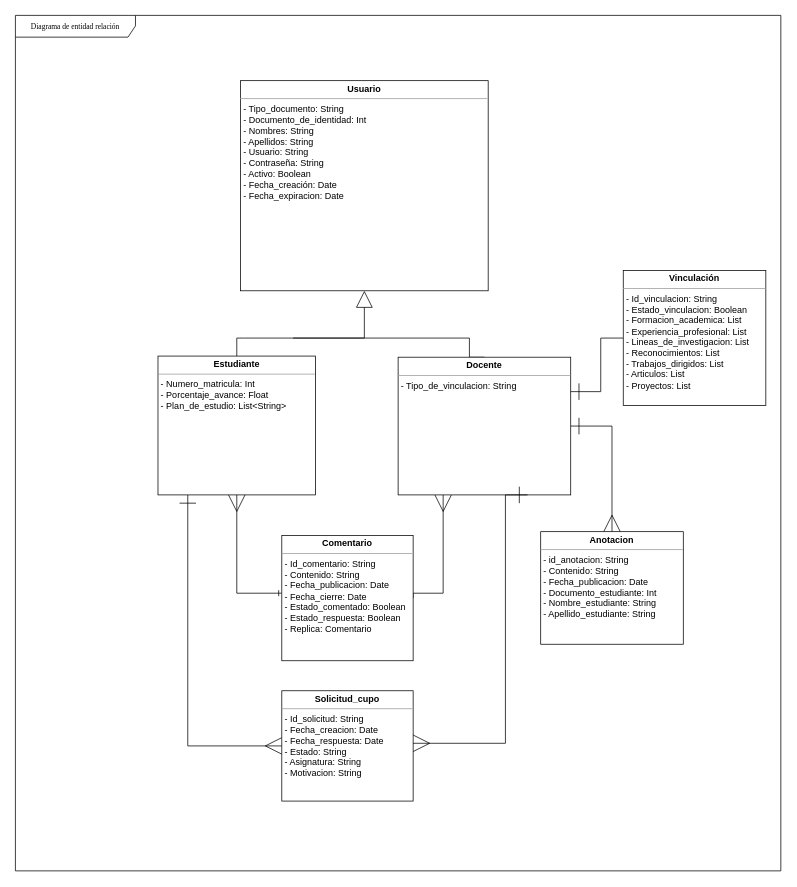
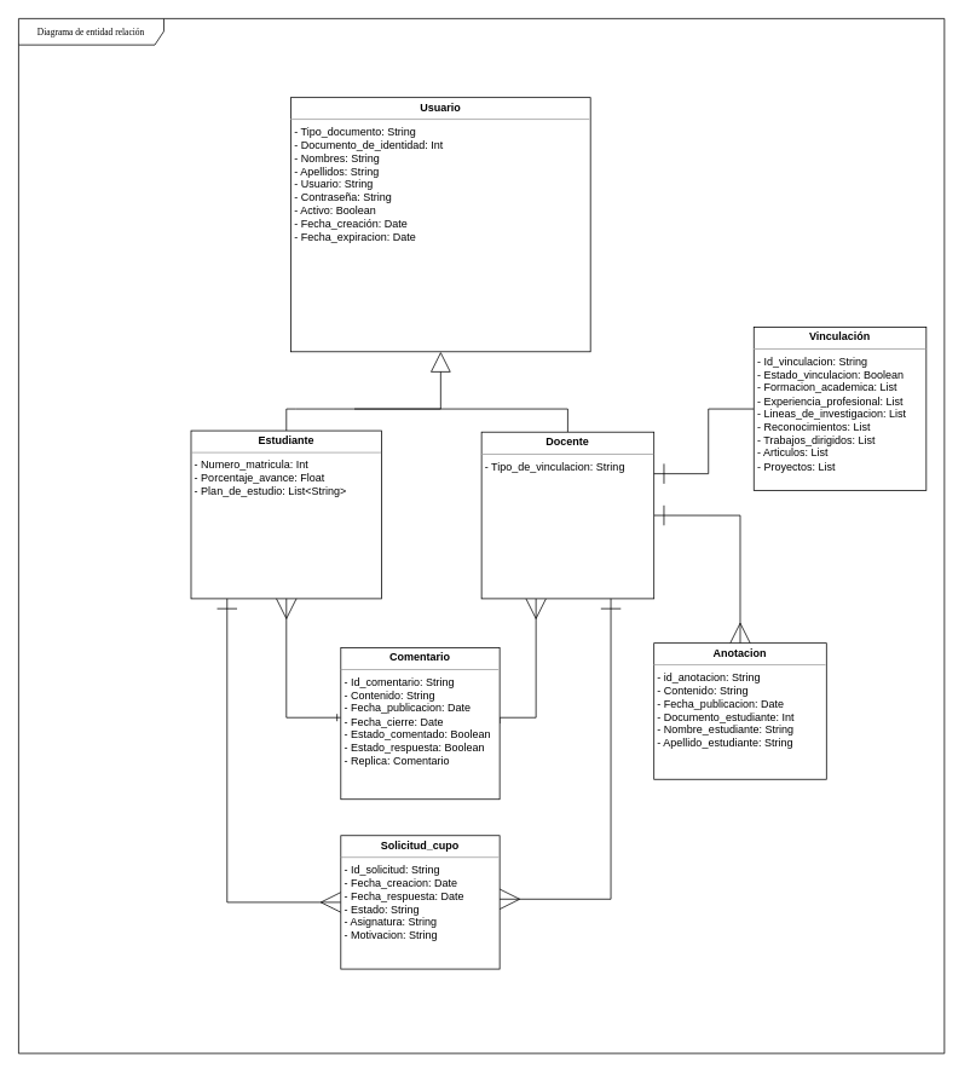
  <mxCell id="0" />
  <mxCell id="1" parent="0" />
  <mxCell id="2" value="Diagrama de entidad relación" style="shape=umlFrame;whiteSpace=wrap;html=1;rounded=0;shadow=0;comic=0;labelBackgroundColor=none;strokeWidth=1;fontFamily=Verdana;fontSize=10;align=center;width=160;height=29;" vertex="1" parent="1"><mxGeometry x="20" y="20" width="1020" height="1140" as="geometry" /></mxCell>
  <mxCell id="3" value="&lt;p style=&quot;margin: 0px ; margin-top: 4px ; text-align: center&quot;&gt;&lt;b&gt;Usuario&lt;/b&gt;&lt;/p&gt;&lt;hr size=&quot;1&quot;&gt;&lt;p style=&quot;margin: 0px ; margin-left: 4px&quot;&gt;- Tipo_documento: String&lt;/p&gt;&lt;p style=&quot;margin: 0px ; margin-left: 4px&quot;&gt;- Documento_de_identidad: Int&lt;/p&gt;&lt;p style=&quot;margin: 0px ; margin-left: 4px&quot;&gt;- Nombres: String&lt;/p&gt;&lt;p style=&quot;margin: 0px ; margin-left: 4px&quot;&gt;- Apellidos: String&lt;/p&gt;&lt;p style=&quot;margin: 0px ; margin-left: 4px&quot;&gt;- Usuario: String&lt;/p&gt;&lt;p style=&quot;margin: 0px ; margin-left: 4px&quot;&gt;- Contraseña: String&lt;/p&gt;&lt;p style=&quot;margin: 0px ; margin-left: 4px&quot;&gt;- Activo: Boolean&lt;/p&gt;&lt;p style=&quot;margin: 0px ; margin-left: 4px&quot;&gt;- Fecha_creación: Date&lt;/p&gt;&lt;p style=&quot;margin: 0px ; margin-left: 4px&quot;&gt;- Fecha_expiracion: Date&lt;/p&gt;&lt;p style=&quot;margin: 0px ; margin-left: 4px&quot;&gt;&lt;br&gt;&lt;/p&gt;&lt;p style=&quot;margin: 0px ; margin-left: 4px&quot;&gt;&lt;br&gt;&lt;/p&gt;&lt;p style=&quot;margin: 0px ; margin-left: 4px&quot;&gt;&lt;br&gt;&lt;/p&gt;&lt;p style=&quot;margin: 0px ; margin-left: 4px&quot;&gt;&lt;br&gt;&lt;/p&gt;" style="verticalAlign=top;align=left;overflow=fill;fontSize=12;fontFamily=Helvetica;html=1;rounded=0;shadow=0;comic=0;labelBackgroundColor=none;strokeWidth=1" vertex="1" parent="1"><mxGeometry x="320" y="107" width="330" height="280" as="geometry" /></mxCell>
  <mxCell id="4" style="edgeStyle=orthogonalEdgeStyle;rounded=0;orthogonalLoop=1;jettySize=auto;html=1;entryX=0.5;entryY=1;entryDx=0;entryDy=0;endArrow=block;endFill=0;startSize=12;exitX=0.5;exitY=0;exitDx=0;exitDy=0;endSize=20;" edge="1" parent="1" source="6" target="3"><mxGeometry relative="1" as="geometry"><Array as="points"><mxPoint x="325" y="450" /><mxPoint x="495" y="450" /></Array></mxGeometry></mxCell>
  <mxCell id="5" style="edgeStyle=orthogonalEdgeStyle;rounded=0;orthogonalLoop=1;jettySize=auto;html=1;endArrow=ERmany;endFill=0;entryX=0;entryY=0.5;entryDx=0;entryDy=0;startSize=20;endSize=20;startArrow=ERone;startFill=0;exitX=0.189;exitY=1;exitDx=0;exitDy=0;exitPerimeter=0;" edge="1" parent="1" source="6" target="17"><mxGeometry relative="1" as="geometry"><Array as="points"><mxPoint x="250" y="994" /></Array><mxPoint x="360" y="993" as="targetPoint" /><mxPoint x="250" y="670" as="sourcePoint" /></mxGeometry></mxCell>
  <mxCell id="6" value="&lt;p style=&quot;margin: 0px ; margin-top: 4px ; text-align: center&quot;&gt;&lt;b&gt;Estudiante&lt;/b&gt;&lt;/p&gt;&lt;hr size=&quot;1&quot;&gt;&lt;p style=&quot;margin: 0px ; margin-left: 4px&quot;&gt;- Numero_matricula: Int&lt;span&gt;&amp;nbsp;&lt;/span&gt;&lt;/p&gt;&lt;p style=&quot;margin: 0px ; margin-left: 4px&quot;&gt;- Porcentaje_avance: Float&lt;/p&gt;&lt;p style=&quot;margin: 0px ; margin-left: 4px&quot;&gt;- Plan_de_estudio: List&amp;lt;String&amp;gt;&lt;/p&gt;&lt;p style=&quot;margin: 0px ; margin-left: 4px&quot;&gt;&lt;br&gt;&lt;/p&gt;&lt;p style=&quot;margin: 0px ; margin-left: 4px&quot;&gt;&lt;br&gt;&lt;/p&gt;&lt;p style=&quot;margin: 0px ; margin-left: 4px&quot;&gt;&lt;br&gt;&lt;/p&gt;&lt;p style=&quot;margin: 0px ; margin-left: 4px&quot;&gt;&lt;br&gt;&lt;/p&gt;&lt;p style=&quot;margin: 0px ; margin-left: 4px&quot;&gt;&lt;br&gt;&lt;/p&gt;&lt;p style=&quot;margin: 0px ; margin-left: 4px&quot;&gt;&lt;br&gt;&lt;/p&gt;" style="verticalAlign=top;align=left;overflow=fill;fontSize=12;fontFamily=Helvetica;html=1;rounded=0;shadow=0;comic=0;labelBackgroundColor=none;strokeWidth=1" vertex="1" parent="1"><mxGeometry x="210" y="474" width="210" height="185" as="geometry" /></mxCell>
  <mxCell id="7" style="edgeStyle=orthogonalEdgeStyle;rounded=0;orthogonalLoop=1;jettySize=auto;html=1;exitX=0.5;exitY=0;exitDx=0;exitDy=0;endArrow=none;endFill=0;" edge="1" parent="1" source="11"><mxGeometry relative="1" as="geometry"><mxPoint x="390" y="450" as="targetPoint" /><Array as="points"><mxPoint x="625" y="450" /></Array></mxGeometry></mxCell>
  <mxCell id="8" style="edgeStyle=orthogonalEdgeStyle;rounded=0;orthogonalLoop=1;jettySize=auto;html=1;exitX=1;exitY=0.5;exitDx=0;exitDy=0;entryX=0.5;entryY=0;entryDx=0;entryDy=0;endArrow=ERmany;endFill=0;startArrow=ERone;startFill=0;startSize=20;endSize=20;" edge="1" parent="1" source="11" target="14"><mxGeometry relative="1" as="geometry"><Array as="points"><mxPoint x="815" y="567" /></Array></mxGeometry></mxCell>
  <mxCell id="9" style="edgeStyle=orthogonalEdgeStyle;rounded=0;orthogonalLoop=1;jettySize=auto;html=1;entryX=1;entryY=0.5;entryDx=0;entryDy=0;endArrow=none;endFill=0;startArrow=ERmany;startFill=0;endSize=11;startSize=20;" edge="1" parent="1" source="11" target="13"><mxGeometry relative="1" as="geometry"><Array as="points"><mxPoint x="590" y="790" /><mxPoint x="550" y="790" /></Array></mxGeometry></mxCell>
  <mxCell id="10" value="1" style="edgeLabel;html=1;align=center;verticalAlign=middle;resizable=0;points=[];" vertex="1" connectable="0" parent="9"><mxGeometry x="-0.901" relative="1" as="geometry"><mxPoint x="-55" y="151" as="offset" /></mxGeometry></mxCell>
- <mxCell id="11" value="&lt;p style=&quot;margin: 0px ; margin-top: 4px ; text-align: center&quot;&gt;&lt;b&gt;Docente&lt;/b&gt;&lt;/p&gt;&lt;hr size=&quot;1&quot;&gt;&lt;p style=&quot;margin: 0px ; margin-left: 4px&quot;&gt;- Tipo_de_vinculacion: String&lt;/p&gt;&lt;p style=&quot;margin: 0px ; margin-left: 4px&quot;&gt;&lt;br&gt;&lt;/p&gt;&lt;p style=&quot;margin: 0px ; margin-left: 4px&quot;&gt;&lt;br&gt;&lt;/p&gt;&lt;p style=&quot;margin: 0px ; margin-left: 4px&quot;&gt;&lt;br&gt;&lt;/p&gt;&lt;p style=&quot;margin: 0px ; margin-left: 4px&quot;&gt;&lt;br&gt;&lt;/p&gt;&lt;p style=&quot;margin: 0px ; margin-left: 4px&quot;&gt;&lt;br&gt;&lt;/p&gt;" style="verticalAlign=top;align=left;overflow=fill;fontSize=12;fontFamily=Helvetica;html=1;rounded=0;shadow=0;comic=0;labelBackgroundColor=none;strokeWidth=1" vertex="1" parent="1"><mxGeometry x="530" y="475.5" width="230" height="183.5" as="geometry" /></mxCell>
+ <mxCell id="11" value="&lt;p style=&quot;margin: 0px ; margin-top: 4px ; text-align: center&quot;&gt;&lt;b&gt;Docente&lt;/b&gt;&lt;/p&gt;&lt;hr size=&quot;1&quot;&gt;&lt;p style=&quot;margin: 0px ; margin-left: 4px&quot;&gt;- Tipo_de_vinculacion: String&lt;/p&gt;&lt;p style=&quot;margin: 0px ; margin-left: 4px&quot;&gt;&lt;br&gt;&lt;/p&gt;&lt;p style=&quot;margin: 0px ; margin-left: 4px&quot;&gt;&lt;br&gt;&lt;/p&gt;&lt;p style=&quot;margin: 0px ; margin-left: 4px&quot;&gt;&lt;br&gt;&lt;/p&gt;&lt;p style=&quot;margin: 0px ; margin-left: 4px&quot;&gt;&lt;br&gt;&lt;/p&gt;&lt;p style=&quot;margin: 0px ; margin-left: 4px&quot;&gt;&lt;br&gt;&lt;/p&gt;" style="verticalAlign=top;align=left;overflow=fill;fontSize=12;fontFamily=Helvetica;html=1;rounded=0;shadow=0;comic=0;labelBackgroundColor=none;strokeWidth=1" vertex="1" parent="1"><mxGeometry x="530" y="475.5" width="190" height="183.5" as="geometry" /></mxCell>
  <mxCell id="12" style="edgeStyle=orthogonalEdgeStyle;rounded=0;orthogonalLoop=1;jettySize=auto;html=1;entryX=0.5;entryY=1;entryDx=0;entryDy=0;endArrow=ERmany;endFill=0;endSize=20;startArrow=ERone;startFill=0;exitX=-0.001;exitY=0.461;exitDx=0;exitDy=0;exitPerimeter=0;" edge="1" parent="1" source="13" target="6"><mxGeometry relative="1" as="geometry"><Array as="points"><mxPoint x="315" y="790" /></Array><mxPoint x="370" y="790" as="sourcePoint" /></mxGeometry></mxCell>
  <mxCell id="13" value="&lt;p style=&quot;margin: 0px ; margin-top: 4px ; text-align: center&quot;&gt;&lt;b&gt;Comentario&lt;/b&gt;&lt;/p&gt;&lt;hr size=&quot;1&quot;&gt;&lt;p style=&quot;margin: 0px ; margin-left: 4px&quot;&gt;- Id_comentario: String&lt;/p&gt;&lt;p style=&quot;margin: 0px ; margin-left: 4px&quot;&gt;- Contenido: String&lt;/p&gt;&lt;p style=&quot;margin: 0px ; margin-left: 4px&quot;&gt;- Fecha_publicacion: Date&lt;/p&gt;&lt;p style=&quot;margin: 0px ; margin-left: 4px&quot;&gt;- Fecha_cierre: Date&lt;/p&gt;&lt;p style=&quot;margin: 0px ; margin-left: 4px&quot;&gt;- Estado_comentado: Boolean&lt;/p&gt;&lt;p style=&quot;margin: 0px ; margin-left: 4px&quot;&gt;- Estado_respuesta: Boolean&lt;/p&gt;&lt;p style=&quot;margin: 0px ; margin-left: 4px&quot;&gt;- Replica: Comentario&lt;/p&gt;&lt;p style=&quot;margin: 0px ; margin-left: 4px&quot;&gt;&lt;br&gt;&lt;/p&gt;" style="verticalAlign=top;align=left;overflow=fill;fontSize=12;fontFamily=Helvetica;html=1;rounded=0;shadow=0;comic=0;labelBackgroundColor=none;strokeWidth=1" vertex="1" parent="1"><mxGeometry x="375" y="713" width="175" height="167" as="geometry" /></mxCell>
  <mxCell id="14" value="&lt;p style=&quot;margin: 0px ; margin-top: 4px ; text-align: center&quot;&gt;&lt;b&gt;Anotacion&lt;/b&gt;&lt;/p&gt;&lt;hr size=&quot;1&quot;&gt;&lt;p style=&quot;margin: 0px ; margin-left: 4px&quot;&gt;- id_anotacion: String&lt;/p&gt;&lt;p style=&quot;margin: 0px ; margin-left: 4px&quot;&gt;- Contenido: String&lt;/p&gt;&lt;p style=&quot;margin: 0px ; margin-left: 4px&quot;&gt;- Fecha_publicacion: Date&lt;/p&gt;&lt;p style=&quot;margin: 0px ; margin-left: 4px&quot;&gt;- Documento_estudiante: Int&lt;/p&gt;&lt;p style=&quot;margin: 0px ; margin-left: 4px&quot;&gt;- Nombre_estudiante: String&lt;/p&gt;&lt;p style=&quot;margin: 0px ; margin-left: 4px&quot;&gt;- Apellido_estudiante: String&lt;/p&gt;&lt;p style=&quot;margin: 0px ; margin-left: 4px&quot;&gt;&lt;br&gt;&lt;/p&gt;&lt;p style=&quot;margin: 0px ; margin-left: 4px&quot;&gt;&lt;br&gt;&lt;/p&gt;" style="verticalAlign=top;align=left;overflow=fill;fontSize=12;fontFamily=Helvetica;html=1;rounded=0;shadow=0;comic=0;labelBackgroundColor=none;strokeWidth=1" vertex="1" parent="1"><mxGeometry x="720" y="708" width="190" height="150" as="geometry" /></mxCell>
  <mxCell id="15" style="edgeStyle=orthogonalEdgeStyle;rounded=0;orthogonalLoop=1;jettySize=auto;html=1;exitX=0;exitY=0.5;exitDx=0;exitDy=0;entryX=1;entryY=0.25;entryDx=0;entryDy=0;endArrow=ERone;endFill=0;startArrow=none;startFill=0;endSize=20;" edge="1" parent="1" source="16" target="11"><mxGeometry relative="1" as="geometry" /></mxCell>
  <mxCell id="16" value="&lt;p style=&quot;margin: 0px ; margin-top: 4px ; text-align: center&quot;&gt;&lt;b&gt;Vinculación&lt;/b&gt;&lt;/p&gt;&lt;hr size=&quot;1&quot;&gt;&lt;p style=&quot;margin: 0px ; margin-left: 4px&quot;&gt;- Id_vinculacion: String&lt;/p&gt;&lt;p style=&quot;margin: 0px ; margin-left: 4px&quot;&gt;- Estado_vinculacion: Boolean&lt;/p&gt;&lt;p style=&quot;margin: 0px ; margin-left: 4px&quot;&gt;- Formacion_academica: List&lt;/p&gt;&lt;p style=&quot;margin: 0px ; margin-left: 4px&quot;&gt;- Experiencia_profesional: List&lt;/p&gt;&lt;p style=&quot;margin: 0px ; margin-left: 4px&quot;&gt;- Lineas_de_investigacion: List&lt;/p&gt;&lt;p style=&quot;margin: 0px ; margin-left: 4px&quot;&gt;- Reconocimientos: List&lt;/p&gt;&lt;p style=&quot;margin: 0px ; margin-left: 4px&quot;&gt;- Trabajos_dirigidos: List&lt;/p&gt;&lt;p style=&quot;margin: 0px ; margin-left: 4px&quot;&gt;- Articulos: List&lt;/p&gt;&lt;p style=&quot;margin: 0px ; margin-left: 4px&quot;&gt;- Proyectos: List&lt;/p&gt;&lt;p style=&quot;margin: 0px ; margin-left: 4px&quot;&gt;&lt;br&gt;&lt;/p&gt;" style="verticalAlign=top;align=left;overflow=fill;fontSize=12;fontFamily=Helvetica;html=1;rounded=0;shadow=0;comic=0;labelBackgroundColor=none;strokeWidth=1" vertex="1" parent="1"><mxGeometry x="830" y="360" width="190" height="180" as="geometry" /></mxCell>
  <mxCell id="17" value="&lt;p style=&quot;margin: 0px ; margin-top: 4px ; text-align: center&quot;&gt;&lt;b&gt;Solicitud_cupo&lt;/b&gt;&lt;/p&gt;&lt;hr size=&quot;1&quot;&gt;&lt;p style=&quot;margin: 0px ; margin-left: 4px&quot;&gt;- Id_solicitud: String&lt;/p&gt;&lt;p style=&quot;margin: 0px ; margin-left: 4px&quot;&gt;- Fecha_creacion: Date&lt;/p&gt;&lt;p style=&quot;margin: 0px ; margin-left: 4px&quot;&gt;- Fecha_respuesta: Date&lt;/p&gt;&lt;p style=&quot;margin: 0px ; margin-left: 4px&quot;&gt;- Estado: String&lt;/p&gt;&lt;p style=&quot;margin: 0px ; margin-left: 4px&quot;&gt;- Asignatura: String&lt;/p&gt;&lt;p style=&quot;margin: 0px ; margin-left: 4px&quot;&gt;- Motivacion: String&lt;/p&gt;&lt;p style=&quot;margin: 0px ; margin-left: 4px&quot;&gt;&lt;br&gt;&lt;/p&gt;&lt;p style=&quot;margin: 0px ; margin-left: 4px&quot;&gt;&lt;br&gt;&lt;/p&gt;&lt;hr size=&quot;1&quot;&gt;&lt;p style=&quot;margin: 0px ; margin-left: 4px&quot;&gt;&lt;br&gt;&lt;/p&gt;" style="verticalAlign=top;align=left;overflow=fill;fontSize=12;fontFamily=Helvetica;html=1;rounded=0;shadow=0;comic=0;labelBackgroundColor=none;strokeWidth=1" vertex="1" parent="1"><mxGeometry x="375" y="920" width="175" height="147" as="geometry" /></mxCell>
  <mxCell id="18" style="edgeStyle=orthogonalEdgeStyle;rounded=0;orthogonalLoop=1;jettySize=auto;html=1;entryX=0.75;entryY=1;entryDx=0;entryDy=0;endArrow=ERone;endFill=0;startArrow=ERmany;startFill=0;startSize=20;endSize=20;" edge="1" parent="1" target="11"><mxGeometry relative="1" as="geometry"><mxPoint x="550" y="990" as="sourcePoint" /><Array as="points"><mxPoint x="550" y="990" /><mxPoint x="673" y="990" /></Array></mxGeometry></mxCell>
